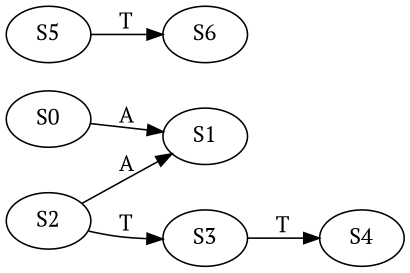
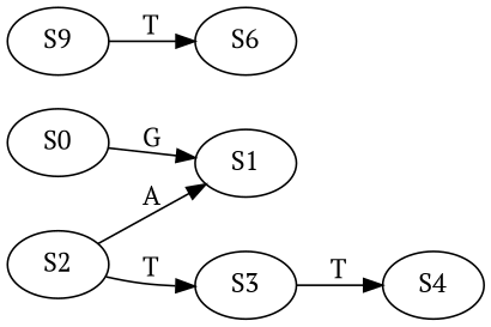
  strict digraph {
    fontname="PT Serif"
    rankdir=LR
    node [fontname="PT Serif"]
    edge [fontname="PT Serif"]
    S0
    S1
    S2
    S3
    S4
-   S5
+   S5 [label=S9]
    S6
-   S0 -> S1 [label=A]
+   S0 -> S1 [label=G]
    S2 -> S1 [label=A]
    S2 -> S3 [label=T]
    S3 -> S4 [label=T]
    S5 -> S6 [label=T]
  }
